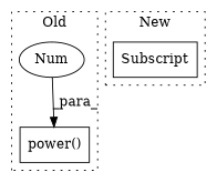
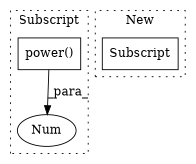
  digraph {
    fontname="DejaVu Serif"
    node [shape=box fontname="DejaVu Serif"]
    n1 [a=75 l="9,1" label="power()" s="1951,1964"]
    n2 [a=76 l=1 label=Num s=1963 shape=ellipse]
    n3 [a=63 l="15,0" label=Subscript s="2213,0"]
    subgraph cluster_1 {
-     label=Old
+     label=Subscript
      style=dotted
      n1
      n2
    }
    subgraph cluster_2 {
      label=New
      style=dotted
      n3
    }
-   n2 -> n1 [label=_para_ fontname="DejaVu Serif"]
+   n1 -> n2 [label=_para_ fontname="DejaVu Serif"]
  }
